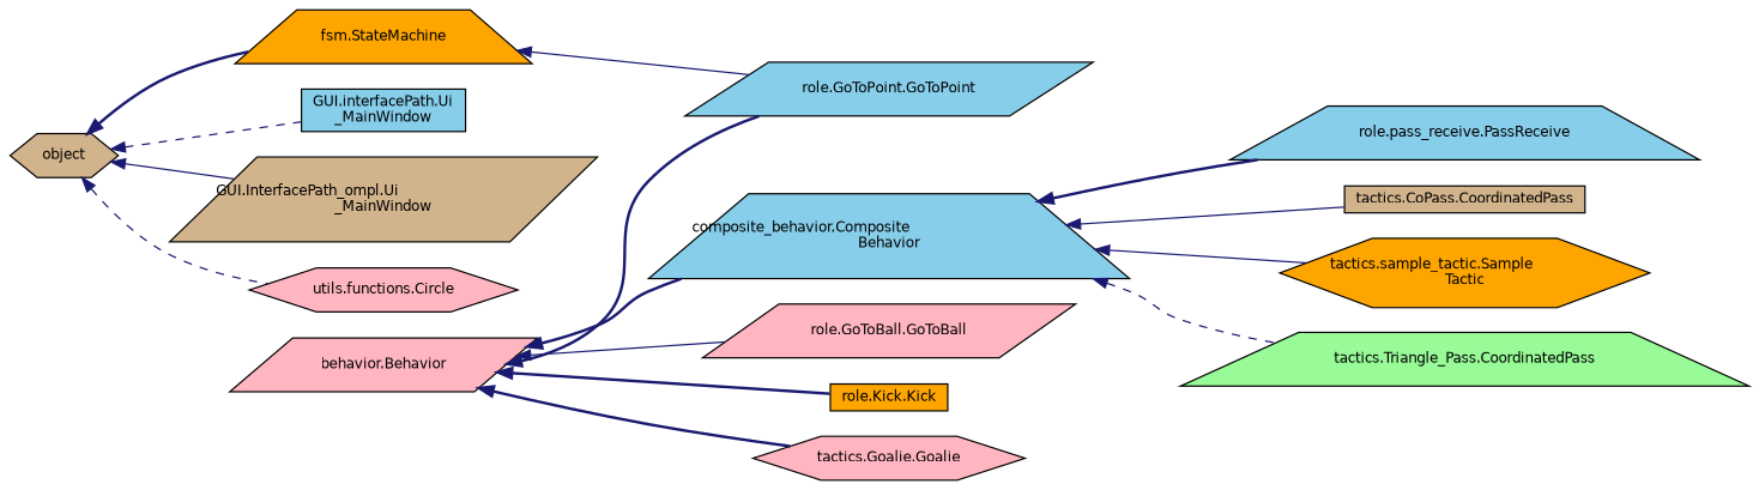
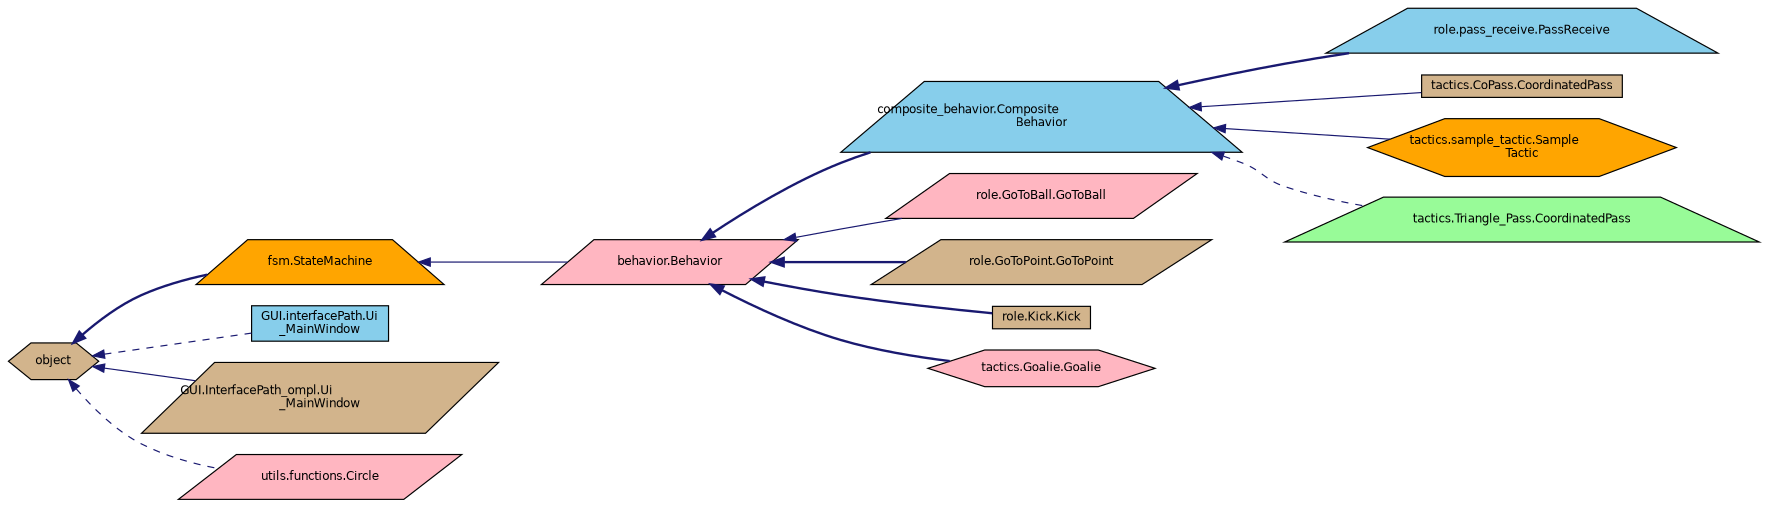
  digraph {
    rankdir=LR
    node [color=black fillcolor=tan fontname=Helvetica fontsize=10 shape=hexagon style=filled]
    edge [color=midnightblue dir=back fontname=Helvetica fontsize=10 labelfontname=Helvetica labelfontsize=10 style=bold]
    n1 [fontcolor=black height=0.2 label=object width=0.4]
    n2 [fillcolor=orange height=0.2 label="fsm.StateMachine" shape=trapezium width=0.4]
    n3 [fillcolor=skyblue height=0.2 label="GUI.interfacePath.Ui\l_MainWindow" shape=box width=0.4]
    n4 [height=0.2 label="GUI.InterfacePath_ompl.Ui\l_MainWindow" shape=parallelogram width=0.4]
-   n5 [fillcolor=lightpink height=0.2 label="utils.functions.Circle" width=0.4]
+   n5 [fillcolor=lightpink height=0.2 label="utils.functions.Circle" shape=parallelogram width=0.4]
    n6 [fillcolor=lightpink height=0.2 label="behavior.Behavior" shape=parallelogram width=0.4]
    n7 [fillcolor=skyblue height=0.2 label="composite_behavior.Composite\lBehavior" shape=trapezium width=0.4]
    n8 [fillcolor=lightpink height=0.2 label="role.GoToBall.GoToBall" shape=parallelogram width=0.4]
-   n9 [fillcolor=skyblue height=0.2 label="role.GoToPoint.GoToPoint" shape=parallelogram width=0.4]
-   n10 [fillcolor=orange height=0.2 label="role.Kick.Kick" shape=box width=0.4]
+   n9 [height=0.2 label="role.GoToPoint.GoToPoint" shape=parallelogram width=0.4]
+   n10 [height=0.2 label="role.Kick.Kick" shape=box width=0.4]
    n11 [fillcolor=lightpink height=0.2 label="tactics.Goalie.Goalie" width=0.4]
    n12 [fillcolor=skyblue height=0.2 label="role.pass_receive.PassReceive" shape=trapezium width=0.4]
    n13 [height=0.2 label="tactics.CoPass.CoordinatedPass" shape=box width=0.4]
    n14 [fillcolor=orange height=0.2 label="tactics.sample_tactic.Sample\lTactic" width=0.4]
    n15 [fillcolor=palegreen height=0.2 label="tactics.Triangle_Pass.CoordinatedPass" shape=trapezium width=0.4]
    n1 -> n2
    n1 -> n3 [style=dashed]
    n1 -> n4 [style=solid]
    n1 -> n5 [style=dashed]
-   n2 -> n9 [style=solid]
+   n2 -> n6 [style=solid]
    n6 -> n7
    n6 -> n8 [style=solid]
    n6 -> n9
    n6 -> n10
    n6 -> n11
    n7 -> n12
    n7 -> n13 [style=solid]
    n7 -> n14 [style=solid]
    n7 -> n15 [style=dashed]
  }
